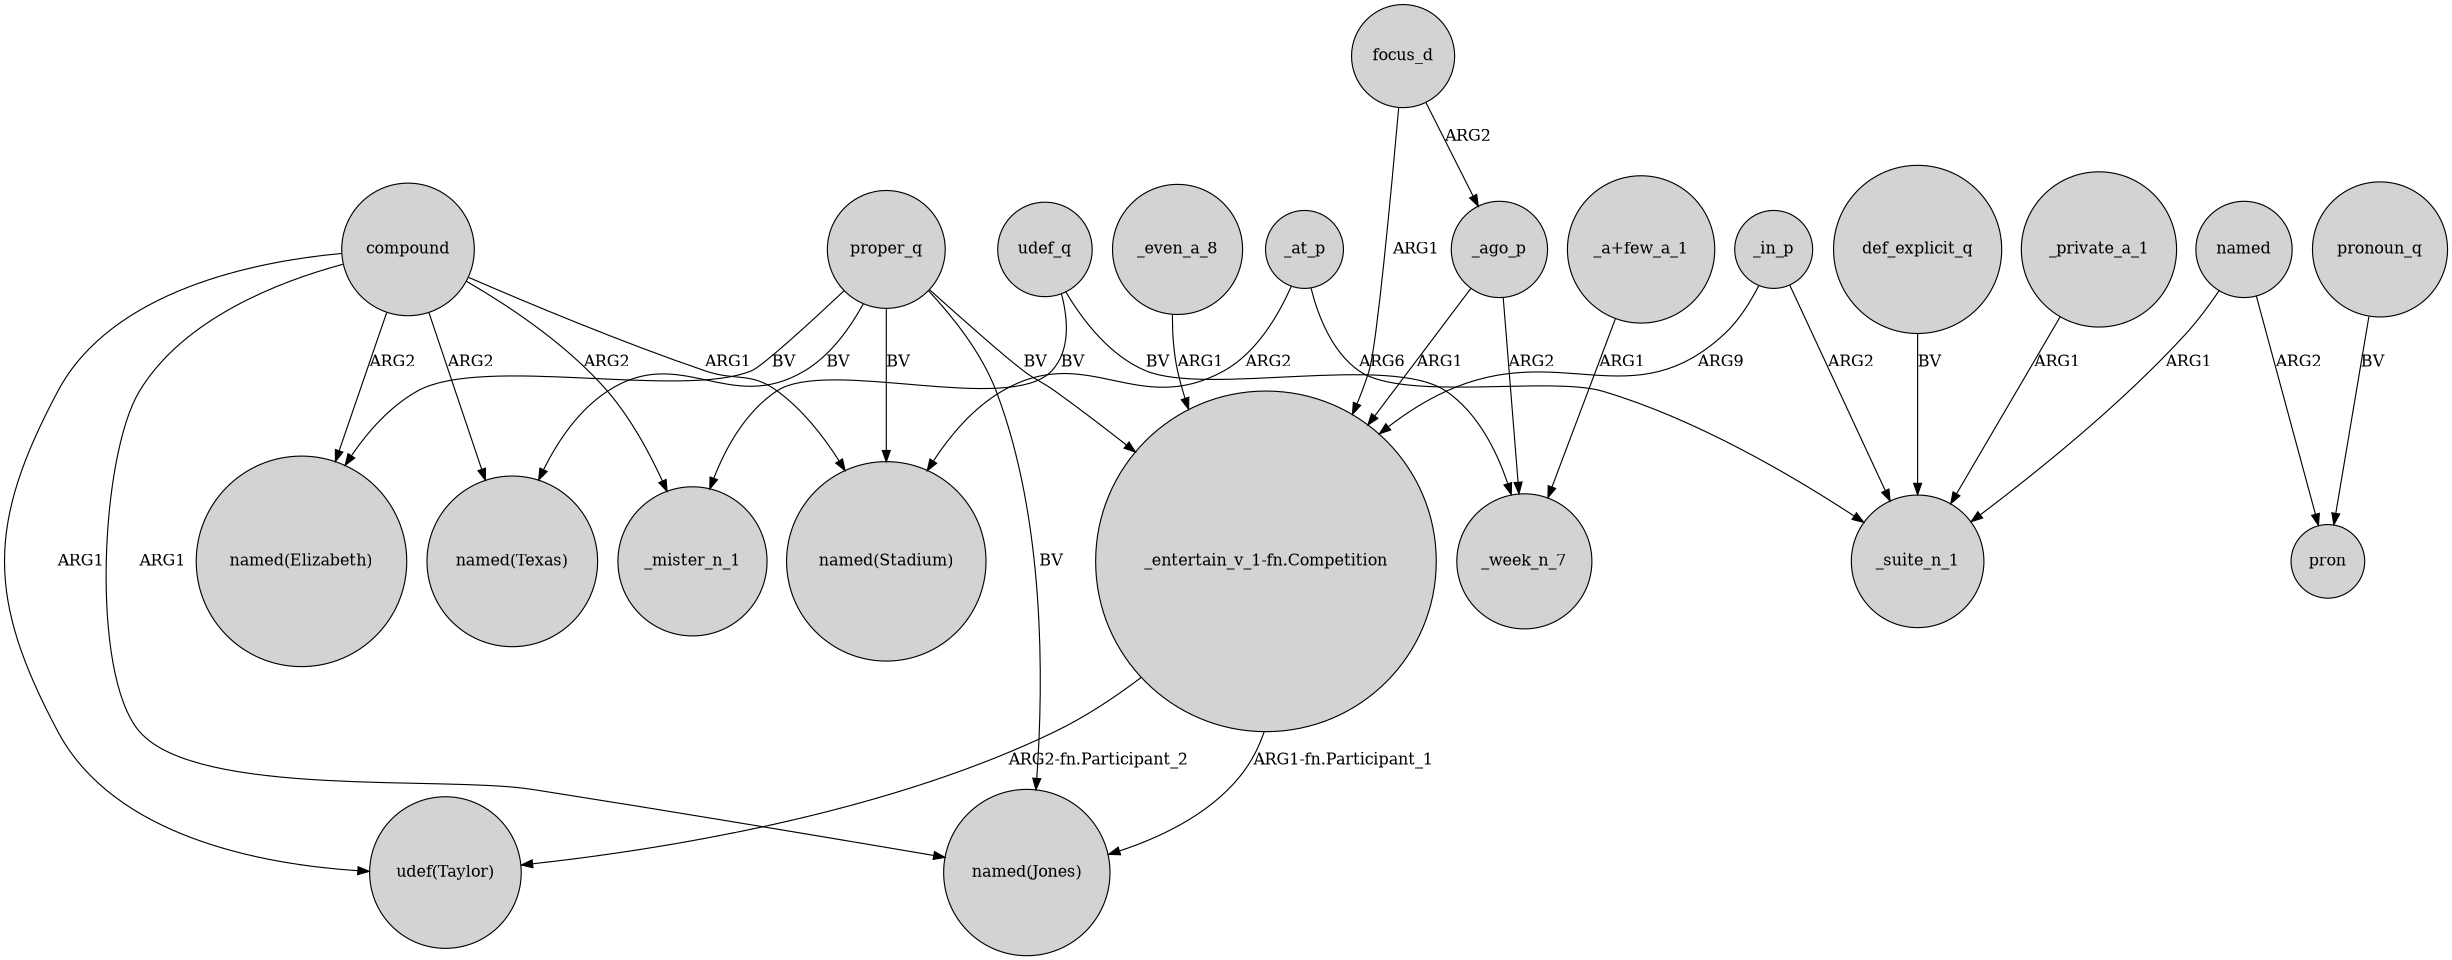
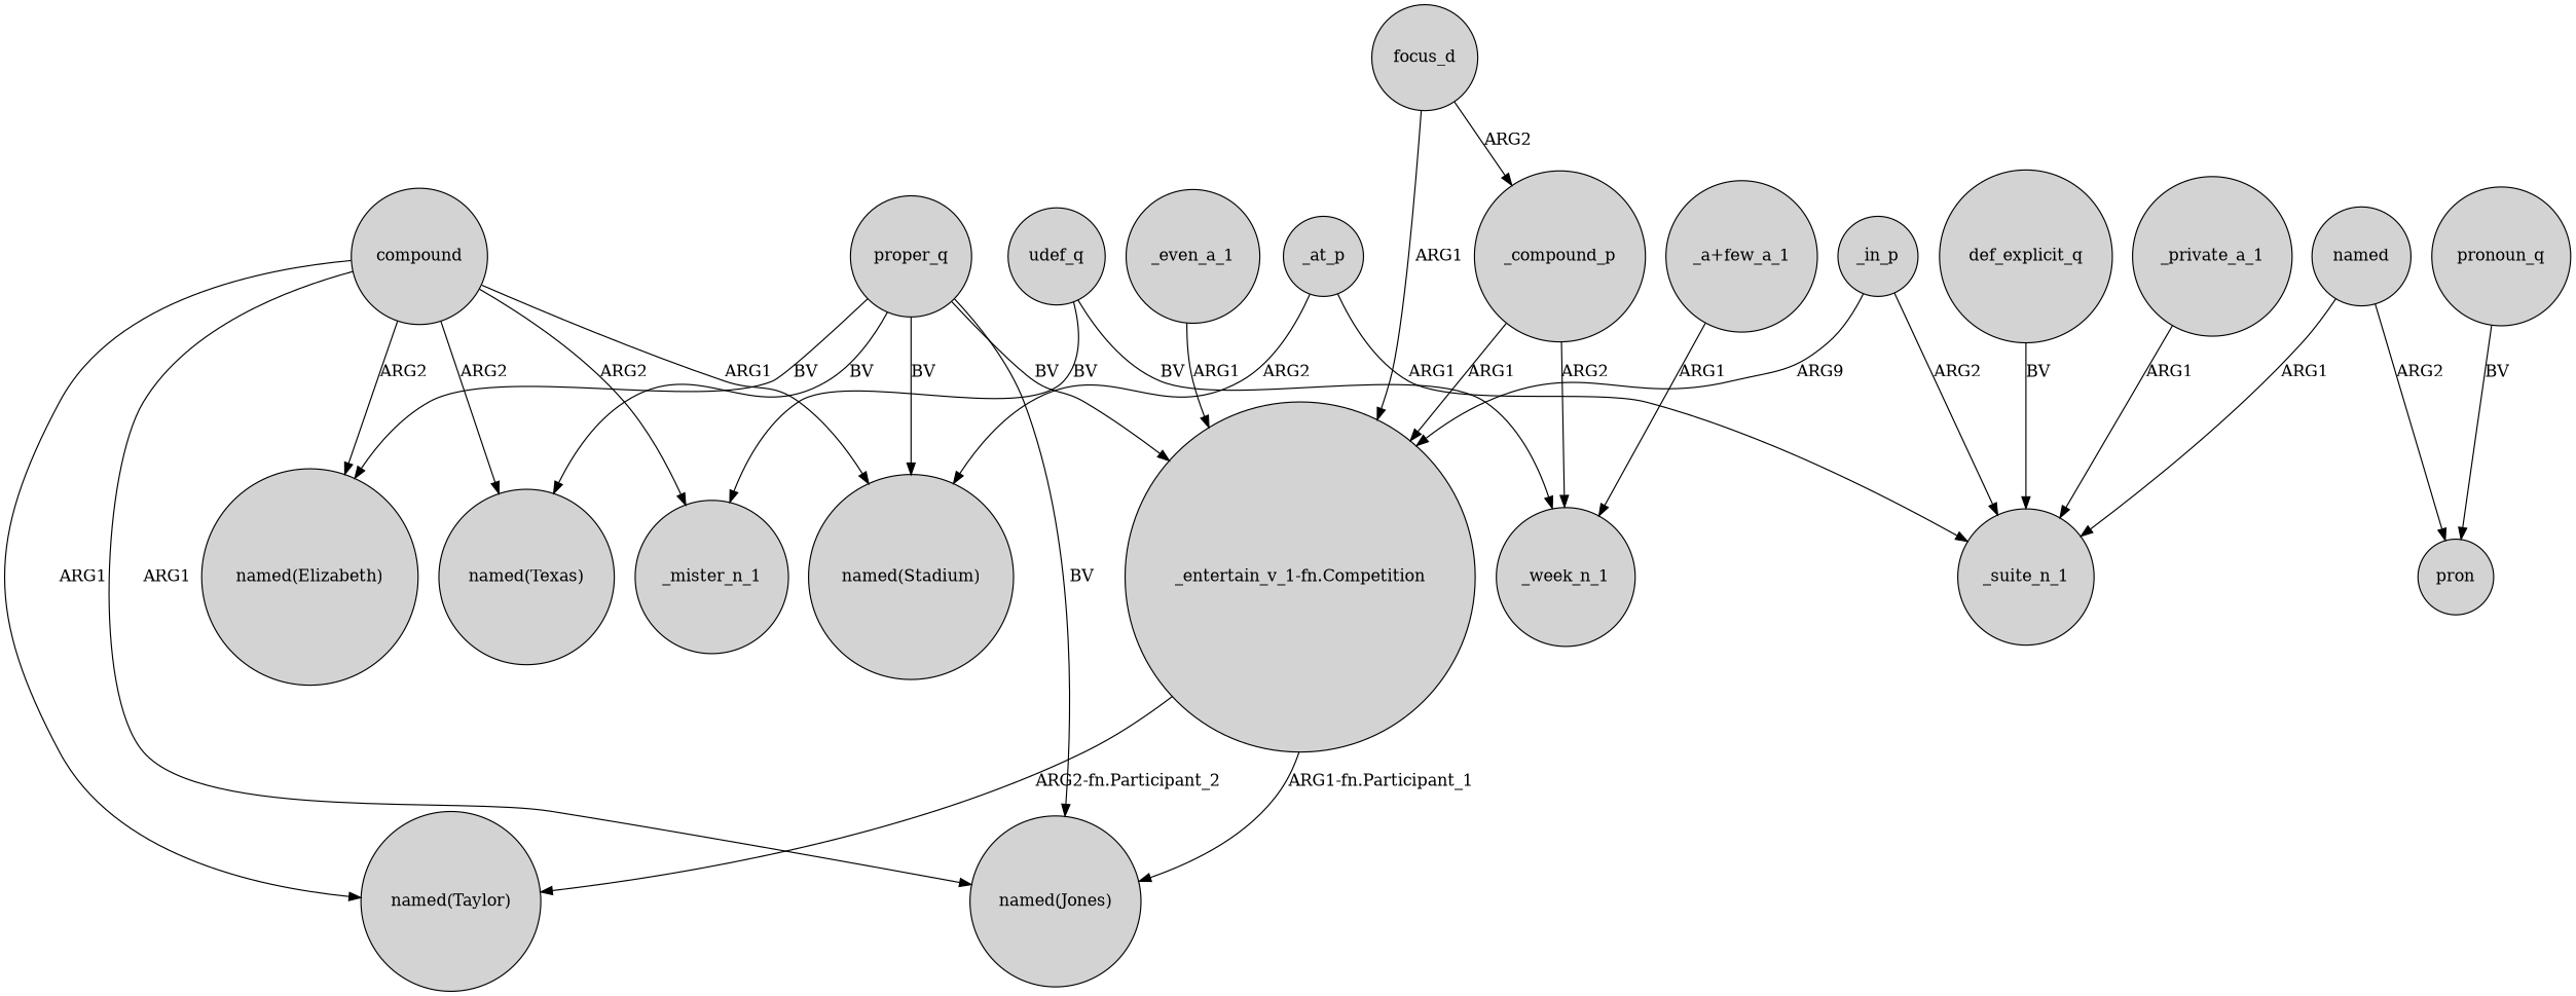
  digraph {
    node [shape=circle style=filled]
    proper_q
    "named(Texas)"
    "named(Stadium)"
    "named(Jones)"
    "named(Elizabeth)"
    "_entertain_v_1-fn.Competition"
    compound
-   "named(Taylor)" [label="udef(Taylor)"]
+   "named(Taylor)"
    _mister_n_1
    _in_p
    _suite_n_1
-   _even_a_1 [label=_even_a_8]
+   _even_a_1
    focus_d
-   _ago_p
-   _week_n_1 [label=_week_n_7]
+   _ago_p [label=_compound_p]
+   _week_n_1
    def_explicit_q
    udef_q
    pronoun_q
    pron
    _private_a_1
    _at_p
    n22 [label=named]
    "_a+few_a_1"
    proper_q -> "named(Texas)" [label=BV]
    proper_q -> "named(Stadium)" [label=BV]
    proper_q -> "named(Jones)" [label=BV]
    proper_q -> "named(Elizabeth)" [label=BV]
    proper_q -> "_entertain_v_1-fn.Competition" [label=BV]
    "_entertain_v_1-fn.Competition" -> "named(Jones)" [label="ARG1-fn.Participant_1"]
    "_entertain_v_1-fn.Competition" -> "named(Taylor)" [label="ARG2-fn.Participant_2"]
    compound -> "named(Texas)" [label=ARG2]
    compound -> "named(Stadium)" [label=ARG1]
    compound -> "named(Jones)" [label=ARG1]
    compound -> "named(Elizabeth)" [label=ARG2]
    compound -> "named(Taylor)" [label=ARG1]
    compound -> _mister_n_1 [label=ARG2]
    _in_p -> "_entertain_v_1-fn.Competition" [label=ARG9]
    _in_p -> _suite_n_1 [label=ARG2]
    _even_a_1 -> "_entertain_v_1-fn.Competition" [label=ARG1]
    focus_d -> "_entertain_v_1-fn.Competition" [label=ARG1]
    focus_d -> _ago_p [label=ARG2]
    _ago_p -> "_entertain_v_1-fn.Competition" [label=ARG1]
    _ago_p -> _week_n_1 [label=ARG2]
    def_explicit_q -> _suite_n_1 [label=BV]
    udef_q -> _mister_n_1 [label=BV]
    udef_q -> _week_n_1 [label=BV]
    pronoun_q -> pron [label=BV]
    _private_a_1 -> _suite_n_1 [label=ARG1]
    _at_p -> "named(Stadium)" [label=ARG2]
-   _at_p -> _suite_n_1 [label=ARG6]
+   _at_p -> _suite_n_1 [label=ARG1]
    n22 -> _suite_n_1 [label=ARG1]
    n22 -> pron [label=ARG2]
    "_a+few_a_1" -> _week_n_1 [label=ARG1]
  }
